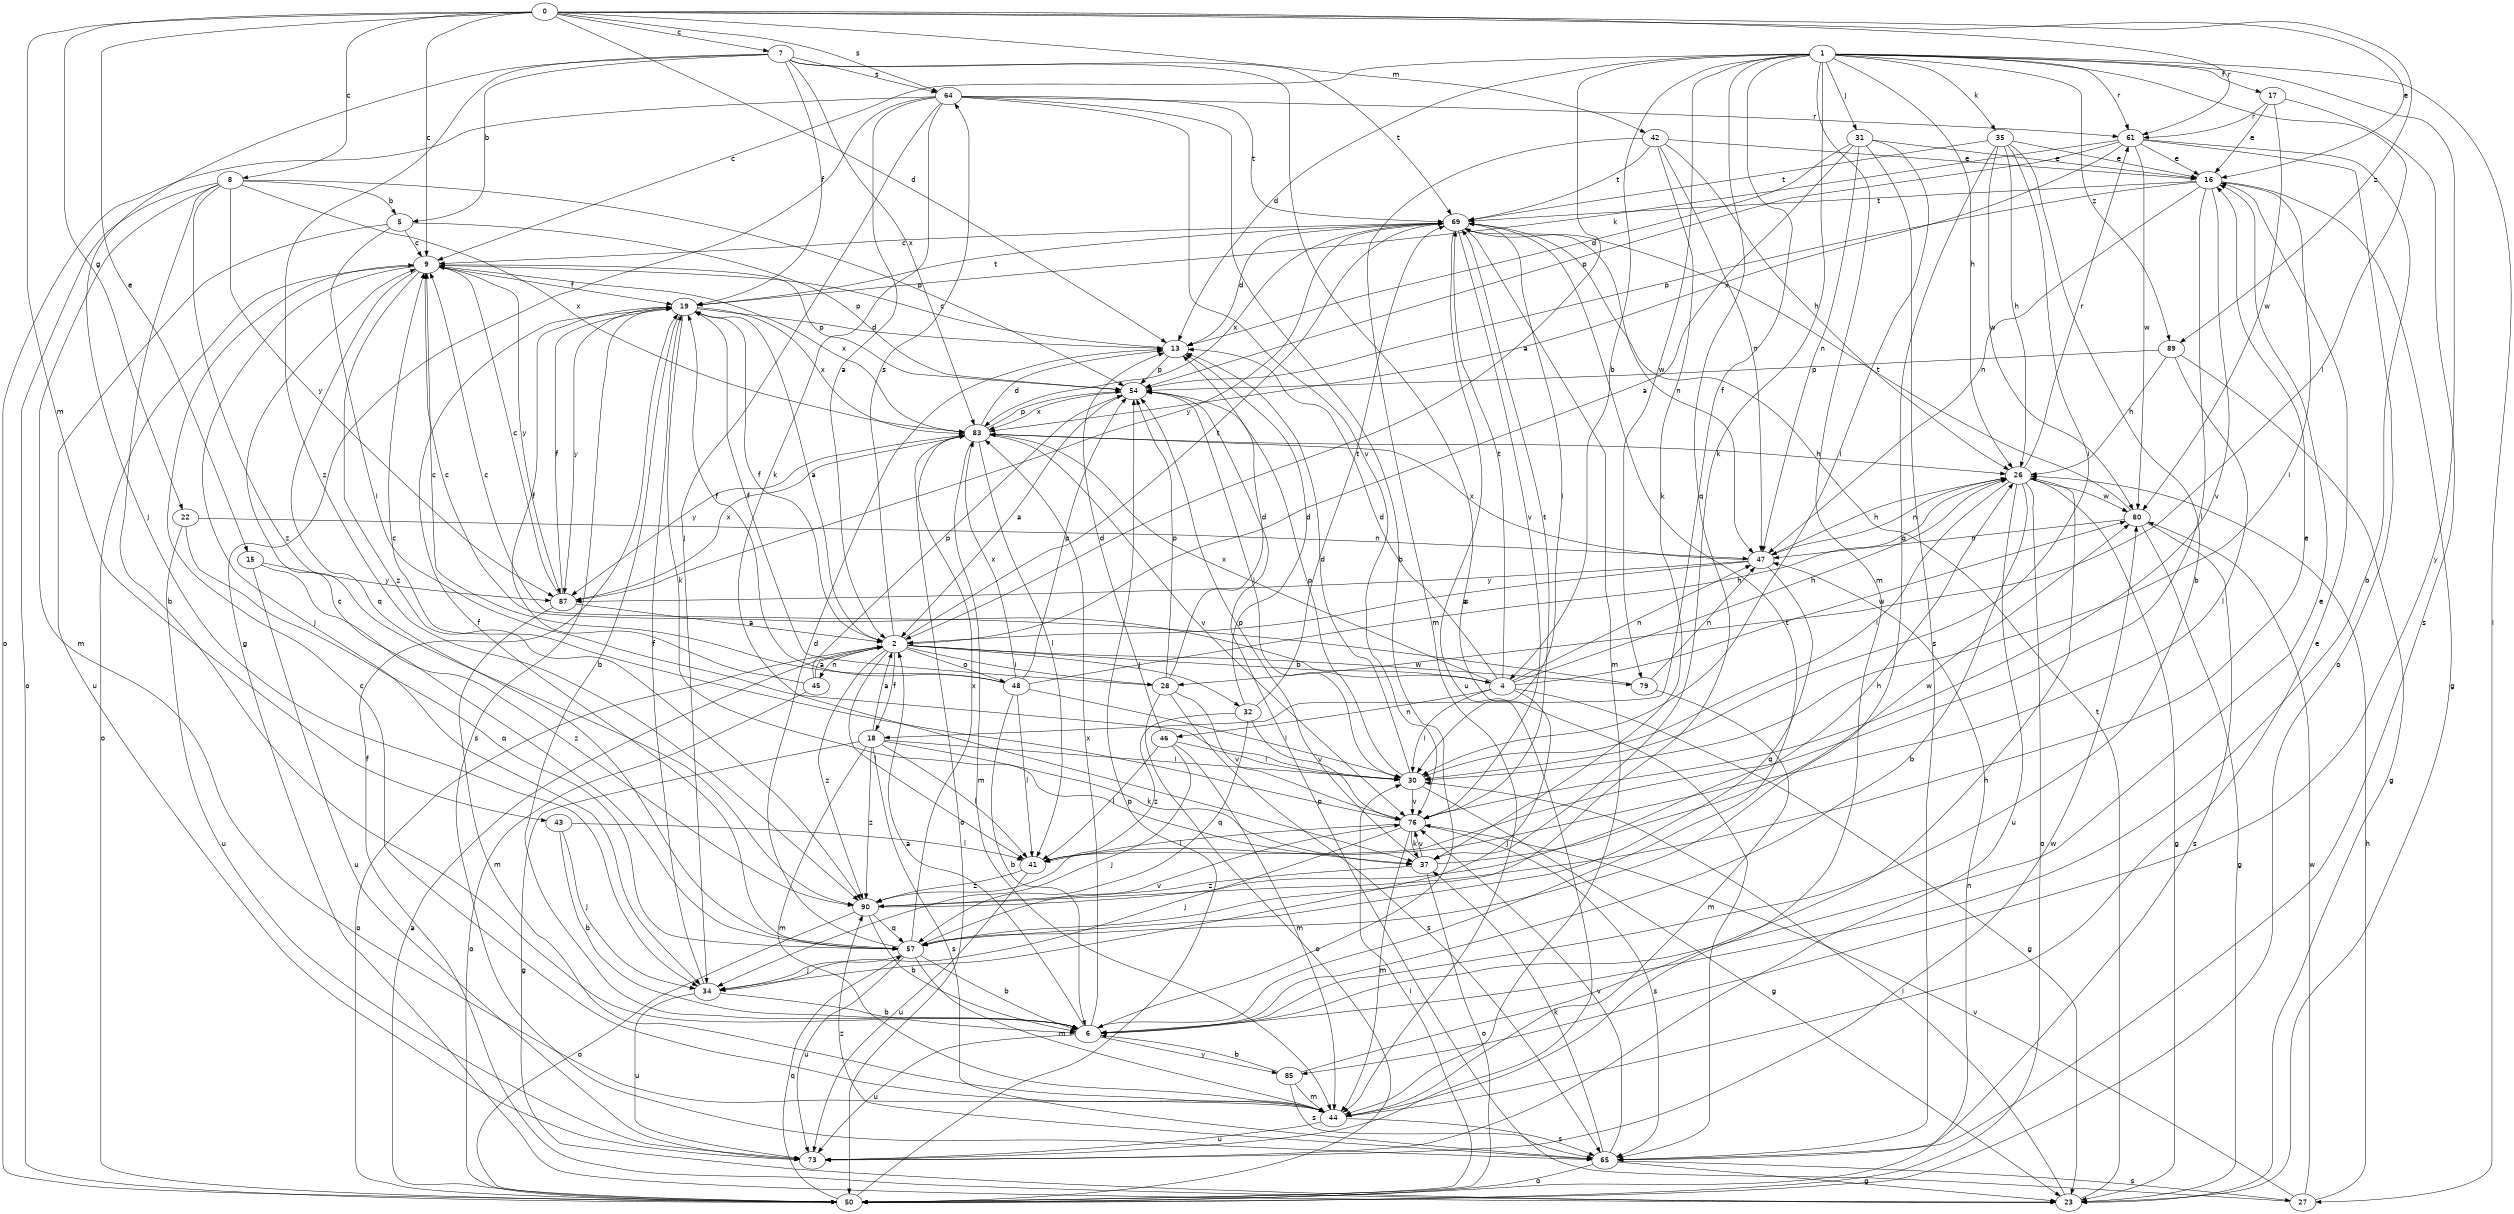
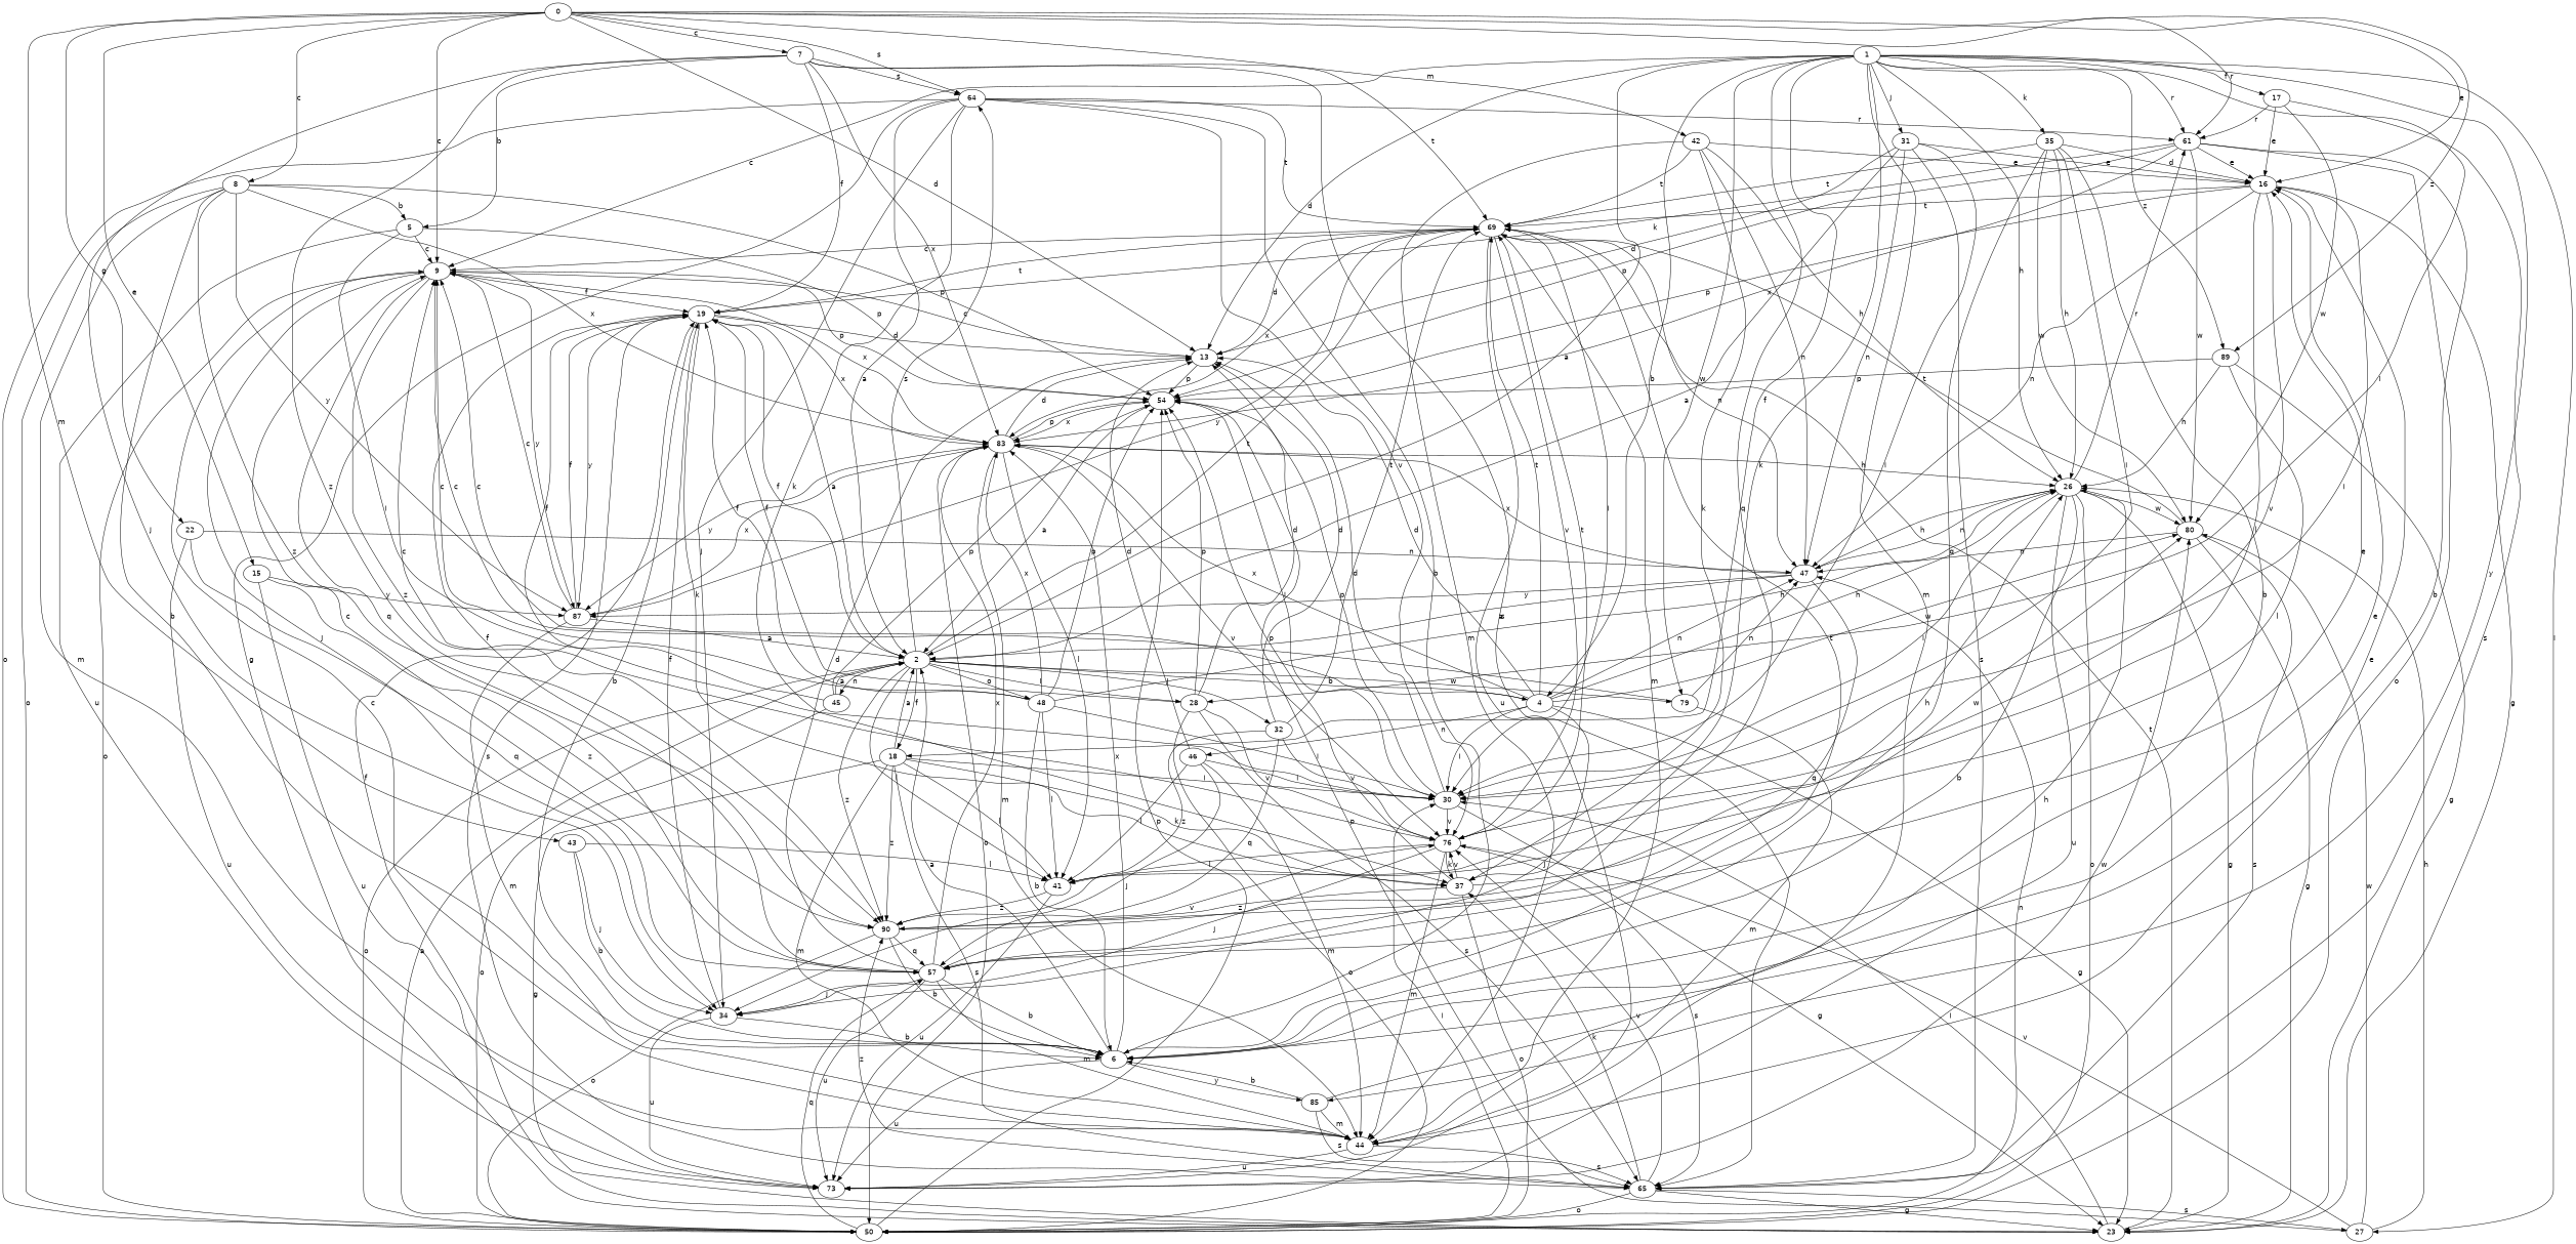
  strict digraph {
    fontname="DejaVu Sans"
    node [fontname="DejaVu Sans"]
    edge [fontname="DejaVu Sans"]
    0
    7
    8
    9
    13
    15
    16
    22
    42
    43
    61
    64
    89
    19
    69
    90
    34
    83
    5
    65
    44
    50
    54
    6
    87
    57
    73
    41
    23
    30
    47
    76
    26
    37
    80
    2
    1
    4
    17
    18
    27
    28
    31
    35
    79
    85
    32
    45
    48
    46
    0 -> 7 [label=c]
    0 -> 8 [label=c]
    0 -> 9 [label=c]
    0 -> 13 [label=d]
    0 -> 15 [label=e]
    0 -> 16 [label=e]
    0 -> 22 [label=g]
    0 -> 42 [label=m]
    0 -> 43 [label=m]
    0 -> 61 [label=r]
    0 -> 64 [label=s]
    0 -> 89 [label=z]
    7 -> 64 [label=s]
    7 -> 19 [label=f]
    7 -> 69 [label=t]
    7 -> 90 [label=z]
    7 -> 34 [label=j]
    7 -> 83 [label=x]
    7 -> 5 [label=b]
    7 -> 65 [label=s]
    8 -> 90 [label=z]
    8 -> 83 [label=x]
    8 -> 5 [label=b]
    8 -> 44 [label=m]
    8 -> 50 [label=o]
    8 -> 54 [label=p]
    8 -> 6 [label=b]
    8 -> 87 [label=y]
    9 -> 19 [label=f]
    9 -> 90 [label=z]
    9 -> 34 [label=j]
    9 -> 83 [label=x]
    9 -> 50 [label=o]
    9 -> 54 [label=p]
    9 -> 87 [label=y]
    9 -> 57 [label=q]
    13 -> 9 [label=c]
    13 -> 54 [label=p]
    15 -> 90 [label=z]
    15 -> 87 [label=y]
    15 -> 73 [label=u]
    16 -> 69 [label=t]
    16 -> 54 [label=p]
    16 -> 41 [label=l]
    16 -> 23 [label=g]
    16 -> 30 [label=i]
    16 -> 47 [label=n]
    16 -> 76 [label=v]
    22 -> 57 [label=q]
    22 -> 73 [label=u]
    22 -> 47 [label=n]
    42 -> 16 [label=e]
    42 -> 69 [label=t]
    42 -> 44 [label=m]
    42 -> 47 [label=n]
    42 -> 26 [label=h]
    42 -> 37 [label=k]
    43 -> 34 [label=j]
    43 -> 6 [label=b]
    43 -> 41 [label=l]
    61 -> 16 [label=e]
    61 -> 19 [label=k]
    61 -> 83 [label=x]
    61 -> 50 [label=o]
    61 -> 54 [label=p]
    61 -> 6 [label=b]
    61 -> 80 [label=w]
    64 -> 61 [label=r]
    64 -> 69 [label=t]
    64 -> 34 [label=j]
    64 -> 50 [label=o]
    64 -> 6 [label=b]
    64 -> 23 [label=g]
    64 -> 76 [label=v]
    64 -> 37 [label=k]
    64 -> 2 [label=a]
    89 -> 54 [label=p]
    89 -> 41 [label=l]
    89 -> 23 [label=g]
    89 -> 26 [label=h]
    19 -> 13 [label=d]
    19 -> 69 [label=t]
    19 -> 83 [label=x]
    19 -> 65 [label=s]
    19 -> 6 [label=b]
    19 -> 87 [label=y]
    19 -> 37 [label=k]
    19 -> 2 [label=a]
    69 -> 9 [label=c]
    69 -> 13 [label=d]
    69 -> 83 [label=x]
    69 -> 44 [label=m]
    69 -> 87 [label=y]
    69 -> 73 [label=u]
    69 -> 30 [label=i]
    69 -> 47 [label=n]
    69 -> 76 [label=v]
    90 -> 16 [label=e]
    90 -> 50 [label=o]
    90 -> 6 [label=b]
    90 -> 57 [label=q]
    90 -> 26 [label=h]
    34 -> 19 [label=f]
    34 -> 6 [label=b]
    34 -> 73 [label=u]
    83 -> 13 [label=d]
    83 -> 44 [label=m]
    83 -> 50 [label=o]
    83 -> 54 [label=p]
    83 -> 87 [label=y]
    83 -> 41 [label=l]
    83 -> 76 [label=v]
    83 -> 26 [label=h]
    5 -> 9 [label=c]
    5 -> 54 [label=p]
    5 -> 73 [label=u]
    5 -> 30 [label=i]
    65 -> 90 [label=z]
    65 -> 50 [label=o]
    65 -> 23 [label=g]
    65 -> 76 [label=v]
    65 -> 37 [label=k]
    65 -> 27 [label=s]
    44 -> 9 [label=c]
    44 -> 16 [label=e]
    44 -> 65 [label=s]
    44 -> 73 [label=u]
    50 -> 54 [label=p]
    50 -> 57 [label=q]
    50 -> 30 [label=i]
    50 -> 47 [label=n]
    50 -> 2 [label=a]
    54 -> 83 [label=x]
    54 -> 30 [label=i]
    54 -> 2 [label=a]
    6 -> 16 [label=e]
    6 -> 69 [label=t]
    6 -> 83 [label=x]
    6 -> 73 [label=u]
    6 -> 2 [label=a]
    6 -> 85 [label=y]
    87 -> 9 [label=c]
    87 -> 19 [label=f]
    87 -> 83 [label=x]
    87 -> 44 [label=m]
    87 -> 2 [label=a]
    57 -> 9 [label=c]
    57 -> 13 [label=d]
    57 -> 19 [label=f]
    57 -> 34 [label=j]
    57 -> 83 [label=x]
    57 -> 44 [label=m]
    57 -> 6 [label=b]
    57 -> 73 [label=u]
    57 -> 76 [label=v]
    73 -> 80 [label=w]
    41 -> 90 [label=z]
    41 -> 73 [label=u]
    23 -> 19 [label=f]
    23 -> 69 [label=t]
    23 -> 30 [label=i]
    30 -> 13 [label=d]
    30 -> 54 [label=p]
    30 -> 23 [label=g]
    30 -> 76 [label=v]
    47 -> 83 [label=x]
    47 -> 87 [label=y]
    47 -> 57 [label=q]
    47 -> 26 [label=h]
    47 -> 2 [label=a]
    76 -> 9 [label=c]
    76 -> 69 [label=t]
    76 -> 34 [label=j]
    76 -> 65 [label=s]
    76 -> 44 [label=m]
    76 -> 41 [label=l]
    76 -> 37 [label=k]
    26 -> 61 [label=r]
    26 -> 50 [label=o]
    26 -> 6 [label=b]
    26 -> 73 [label=u]
    26 -> 23 [label=g]
    26 -> 30 [label=i]
    26 -> 47 [label=n]
    26 -> 80 [label=w]
    37 -> 90 [label=z]
    37 -> 50 [label=o]
    37 -> 54 [label=p]
    37 -> 76 [label=v]
    37 -> 80 [label=w]
    80 -> 69 [label=t]
    80 -> 65 [label=s]
    80 -> 23 [label=g]
    80 -> 47 [label=n]
    2 -> 64 [label=s]
    2 -> 19 [label=f]
    2 -> 69 [label=t]
    2 -> 90 [label=z]
    2 -> 50 [label=o]
    2 -> 41 [label=l]
    2 -> 4 [label=b]
    2 -> 18 [label=f]
    2 -> 28 [label=i]
    2 -> 79 [label=w]
    2 -> 32 [label=j]
    2 -> 45 [label=n]
    2 -> 48 [label=o]
    1 -> 9 [label=c]
    1 -> 13 [label=d]
    1 -> 61 [label=r]
    1 -> 89 [label=z]
    1 -> 44 [label=m]
    1 -> 57 [label=q]
    1 -> 26 [label=h]
    1 -> 37 [label=k]
    1 -> 2 [label=a]
    1 -> 4 [label=b]
    1 -> 17 [label=f]
    1 -> 18 [label=f]
    1 -> 27 [label=i]
    1 -> 28 [label=i]
    1 -> 31 [label=j]
    1 -> 35 [label=k]
    1 -> 79 [label=w]
    1 -> 85 [label=y]
    4 -> 9 [label=c]
    4 -> 13 [label=d]
    4 -> 69 [label=t]
    4 -> 34 [label=j]
    4 -> 83 [label=x]
    4 -> 23 [label=g]
    4 -> 30 [label=i]
    4 -> 47 [label=n]
    4 -> 26 [label=h]
    4 -> 80 [label=w]
    4 -> 46 [label=n]
    17 -> 16 [label=e]
    17 -> 61 [label=r]
    17 -> 65 [label=s]
    17 -> 80 [label=w]
    18 -> 90 [label=z]
    18 -> 65 [label=s]
    18 -> 44 [label=m]
    18 -> 41 [label=l]
    18 -> 23 [label=g]
    18 -> 30 [label=i]
    18 -> 37 [label=k]
    18 -> 2 [label=a]
    27 -> 54 [label=p]
    27 -> 76 [label=v]
    27 -> 26 [label=h]
    27 -> 80 [label=w]
    28 -> 13 [label=d]
    28 -> 19 [label=f]
    28 -> 65 [label=s]
    28 -> 50 [label=o]
    28 -> 54 [label=p]
    28 -> 76 [label=v]
    31 -> 13 [label=d]
    31 -> 16 [label=e]
    31 -> 65 [label=s]
    31 -> 30 [label=i]
    31 -> 47 [label=n]
    31 -> 2 [label=a]
-   35 -> 16 [label=e]
+   35 -> 16 [label=d]
    35 -> 69 [label=t]
    35 -> 6 [label=b]
    35 -> 57 [label=q]
    35 -> 30 [label=i]
    35 -> 26 [label=h]
    35 -> 80 [label=w]
    79 -> 9 [label=c]
    79 -> 44 [label=m]
    79 -> 47 [label=n]
    85 -> 65 [label=s]
    85 -> 44 [label=m]
    85 -> 6 [label=b]
    85 -> 26 [label=h]
    32 -> 13 [label=d]
    32 -> 69 [label=t]
    32 -> 90 [label=z]
    32 -> 57 [label=q]
    32 -> 76 [label=v]
    45 -> 19 [label=f]
    45 -> 50 [label=o]
    45 -> 54 [label=p]
    45 -> 2 [label=a]
    48 -> 9 [label=c]
    48 -> 19 [label=f]
    48 -> 83 [label=x]
    48 -> 54 [label=p]
    48 -> 6 [label=b]
    48 -> 41 [label=l]
    48 -> 30 [label=i]
    48 -> 26 [label=h]
    46 -> 13 [label=d]
    46 -> 34 [label=j]
    46 -> 44 [label=m]
    46 -> 41 [label=l]
    46 -> 30 [label=i]
  }
